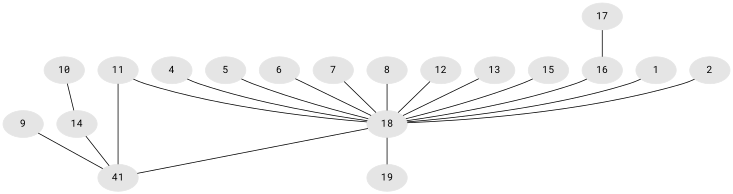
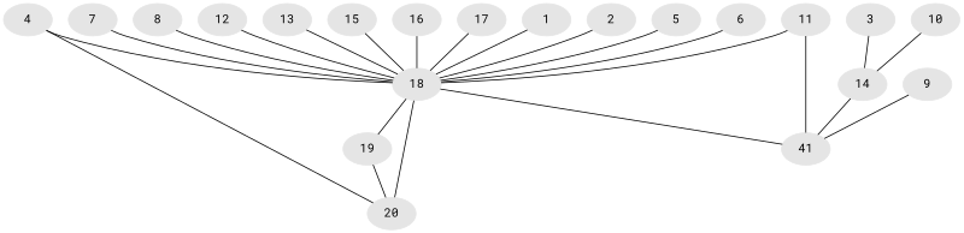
  graph {
    fontname="Roboto Mono"
    node [color=gray90 fontname="Roboto Mono" style=filled]
    edge [fontname="Roboto Mono" weight=1.0]
    1
    18
+   20
    n4 [label=41]
    19
    2
+   3
    14
    4
    5
    6
    7
    8
    9
    10
    11
    12
    13
    15
    16
    17
    1 -- 18
+   18 -- 20 [weight=2.0]
    18 -- n4
    18 -- 19
+   19 -- 20
    2 -- 18
+   3 -- 14
    14 -- n4
    4 -- 18
+   4 -- 20
    5 -- 18
    6 -- 18
    7 -- 18
    8 -- 18
    9 -- n4
    10 -- 14
    11 -- 18
    11 -- n4 [weight=2.0]
    12 -- 18
    13 -- 18
    15 -- 18
    16 -- 18
-   17 -- 16
+   17 -- 18
  }
